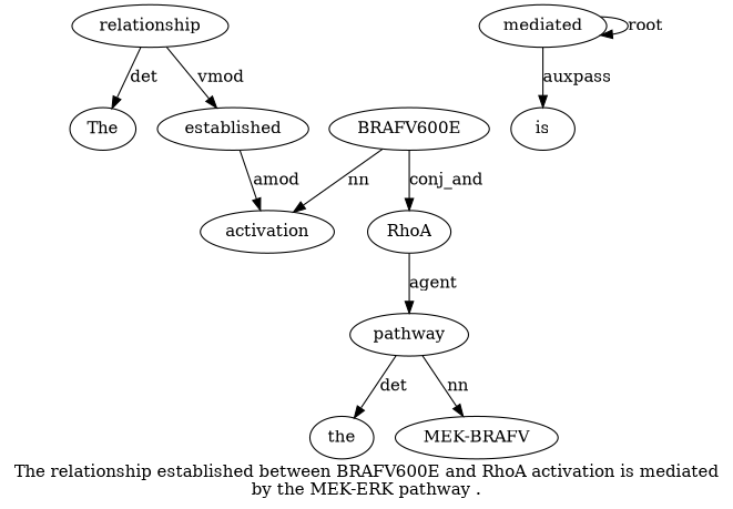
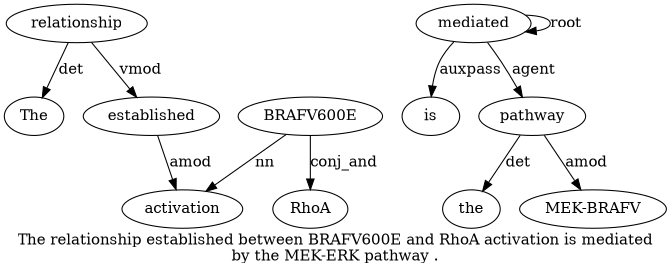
  digraph {
    label="The relationship established between BRAFV600E and RhoA activation is mediated\nby the MEK-ERK pathway ."
    node [fillcolor=white style=filled]
    n1 [label=relationship]
    n2 [label=The]
    n3 [label=established]
    n4 [label=activation]
    n5 [label=mediated]
    n6 [label=is]
    n7 [label=pathway]
    n8 [label=the]
    n9 [label="MEK-BRAFV"]
    n10 [label=BRAFV600E]
    n11 [label=RhoA]
    n1 -> n2 [label=det]
    n1 -> n3 [label=vmod]
    n3 -> n4 [label=amod]
    n5 -> n5 [label=root]
    n5 -> n6 [label=auxpass]
-   n11 -> n7 [label=agent]
+   n5 -> n7 [label=agent]
    n7 -> n8 [label=det]
-   n7 -> n9 [label=nn]
+   n7 -> n9 [label=amod]
    n10 -> n4 [label=nn]
    n10 -> n11 [label=conj_and]
  }
